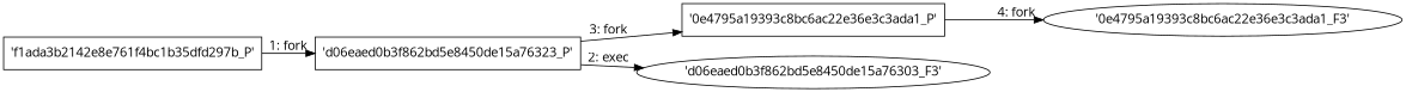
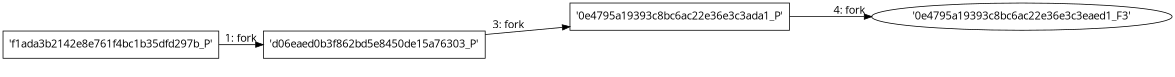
  digraph {
    engine=neato
    fixedsize=false
    fontname="Open Sans"
    fontsize=10
    nodesep=0.3
    rankdir=LR
    ranksep=0
    splines=true
    node [fontname="Open Sans" node_type=Process shape=box]
    edge [fontname="Open Sans"]
    "'f1ada3b2142e8e761f4bc1b35dfd297b_P'"
-   "'d06eaed0b3f862bd5e8450de15a76303_P'" [label="'d06eaed0b3f862bd5e8450de15a76323_P'"]
+   "'d06eaed0b3f862bd5e8450de15a76303_P'"
    "'0e4795a19393c8bc6ac22e36e3c3ada1_P'"
-   "'d06eaed0b3f862bd5e8450de15a76303_F3'" [node_type=File shape=ellipse]
-   "'0e4795a19393c8bc6ac22e36e3c3ada1_F3'" [node_type=File shape=ellipse]
+   "'0e4795a19393c8bc6ac22e36e3c3ada1_F3'" [node_type=File shape=ellipse label="'0e4795a19393c8bc6ac22e36e3c3eaed1_F3'"]
    "'f1ada3b2142e8e761f4bc1b35dfd297b_P'" -> "'d06eaed0b3f862bd5e8450de15a76303_P'" [label="1: fork"]
    "'d06eaed0b3f862bd5e8450de15a76303_P'" -> "'0e4795a19393c8bc6ac22e36e3c3ada1_P'" [label="3: fork"]
-   "'d06eaed0b3f862bd5e8450de15a76303_P'" -> "'d06eaed0b3f862bd5e8450de15a76303_F3'" [label="2: exec"]
    "'0e4795a19393c8bc6ac22e36e3c3ada1_P'" -> "'0e4795a19393c8bc6ac22e36e3c3ada1_F3'" [label="4: fork"]
  }
